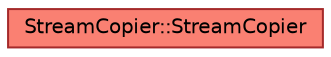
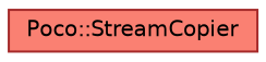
  digraph {
    rankdir=LR
-   n1 [color=brown fillcolor=salmon fontname=Helvetica fontsize=10 height=0.2 label="StreamCopier::StreamCopier" shape=record style=filled width=0.4]
+   n1 [color=brown fillcolor=salmon fontname=Helvetica fontsize=10 height=0.2 label="Poco::StreamCopier" shape=record style=filled width=0.4]
  }
